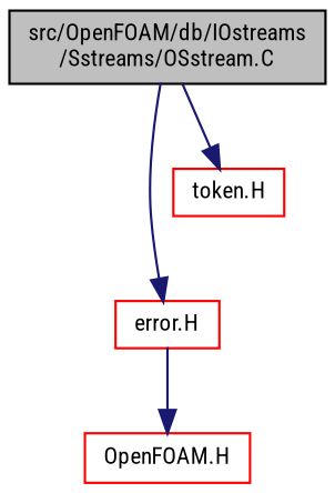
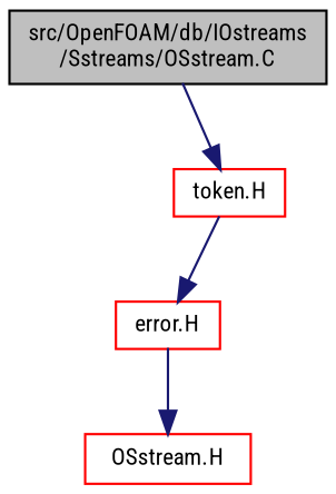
  digraph {
    fontname="Roboto Condensed"
    node [color=red fontname="Roboto Condensed" fontsize=10 shape=record]
    edge [color=midnightblue fontname="Roboto Condensed" fontsize=10 labelfontname=Helvetica labelfontsize=10 style=solid]
    n1 [color=black fillcolor=grey75 fontcolor=black height=0.2 label="src/OpenFOAM/db/IOstreams\l/Sstreams/OSstream.C" style=filled width=0.4]
    n2 [height=0.2 label="error.H" width=0.4]
    n3 [height=0.2 label="token.H" width=0.4]
-   n4 [height=0.2 label="OpenFOAM.H" width=0.4]
-   n1 -> n2
+   n4 [height=0.2 label="OSstream.H" width=0.4]
+   n3 -> n2
    n1 -> n3
    n2 -> n4
  }
